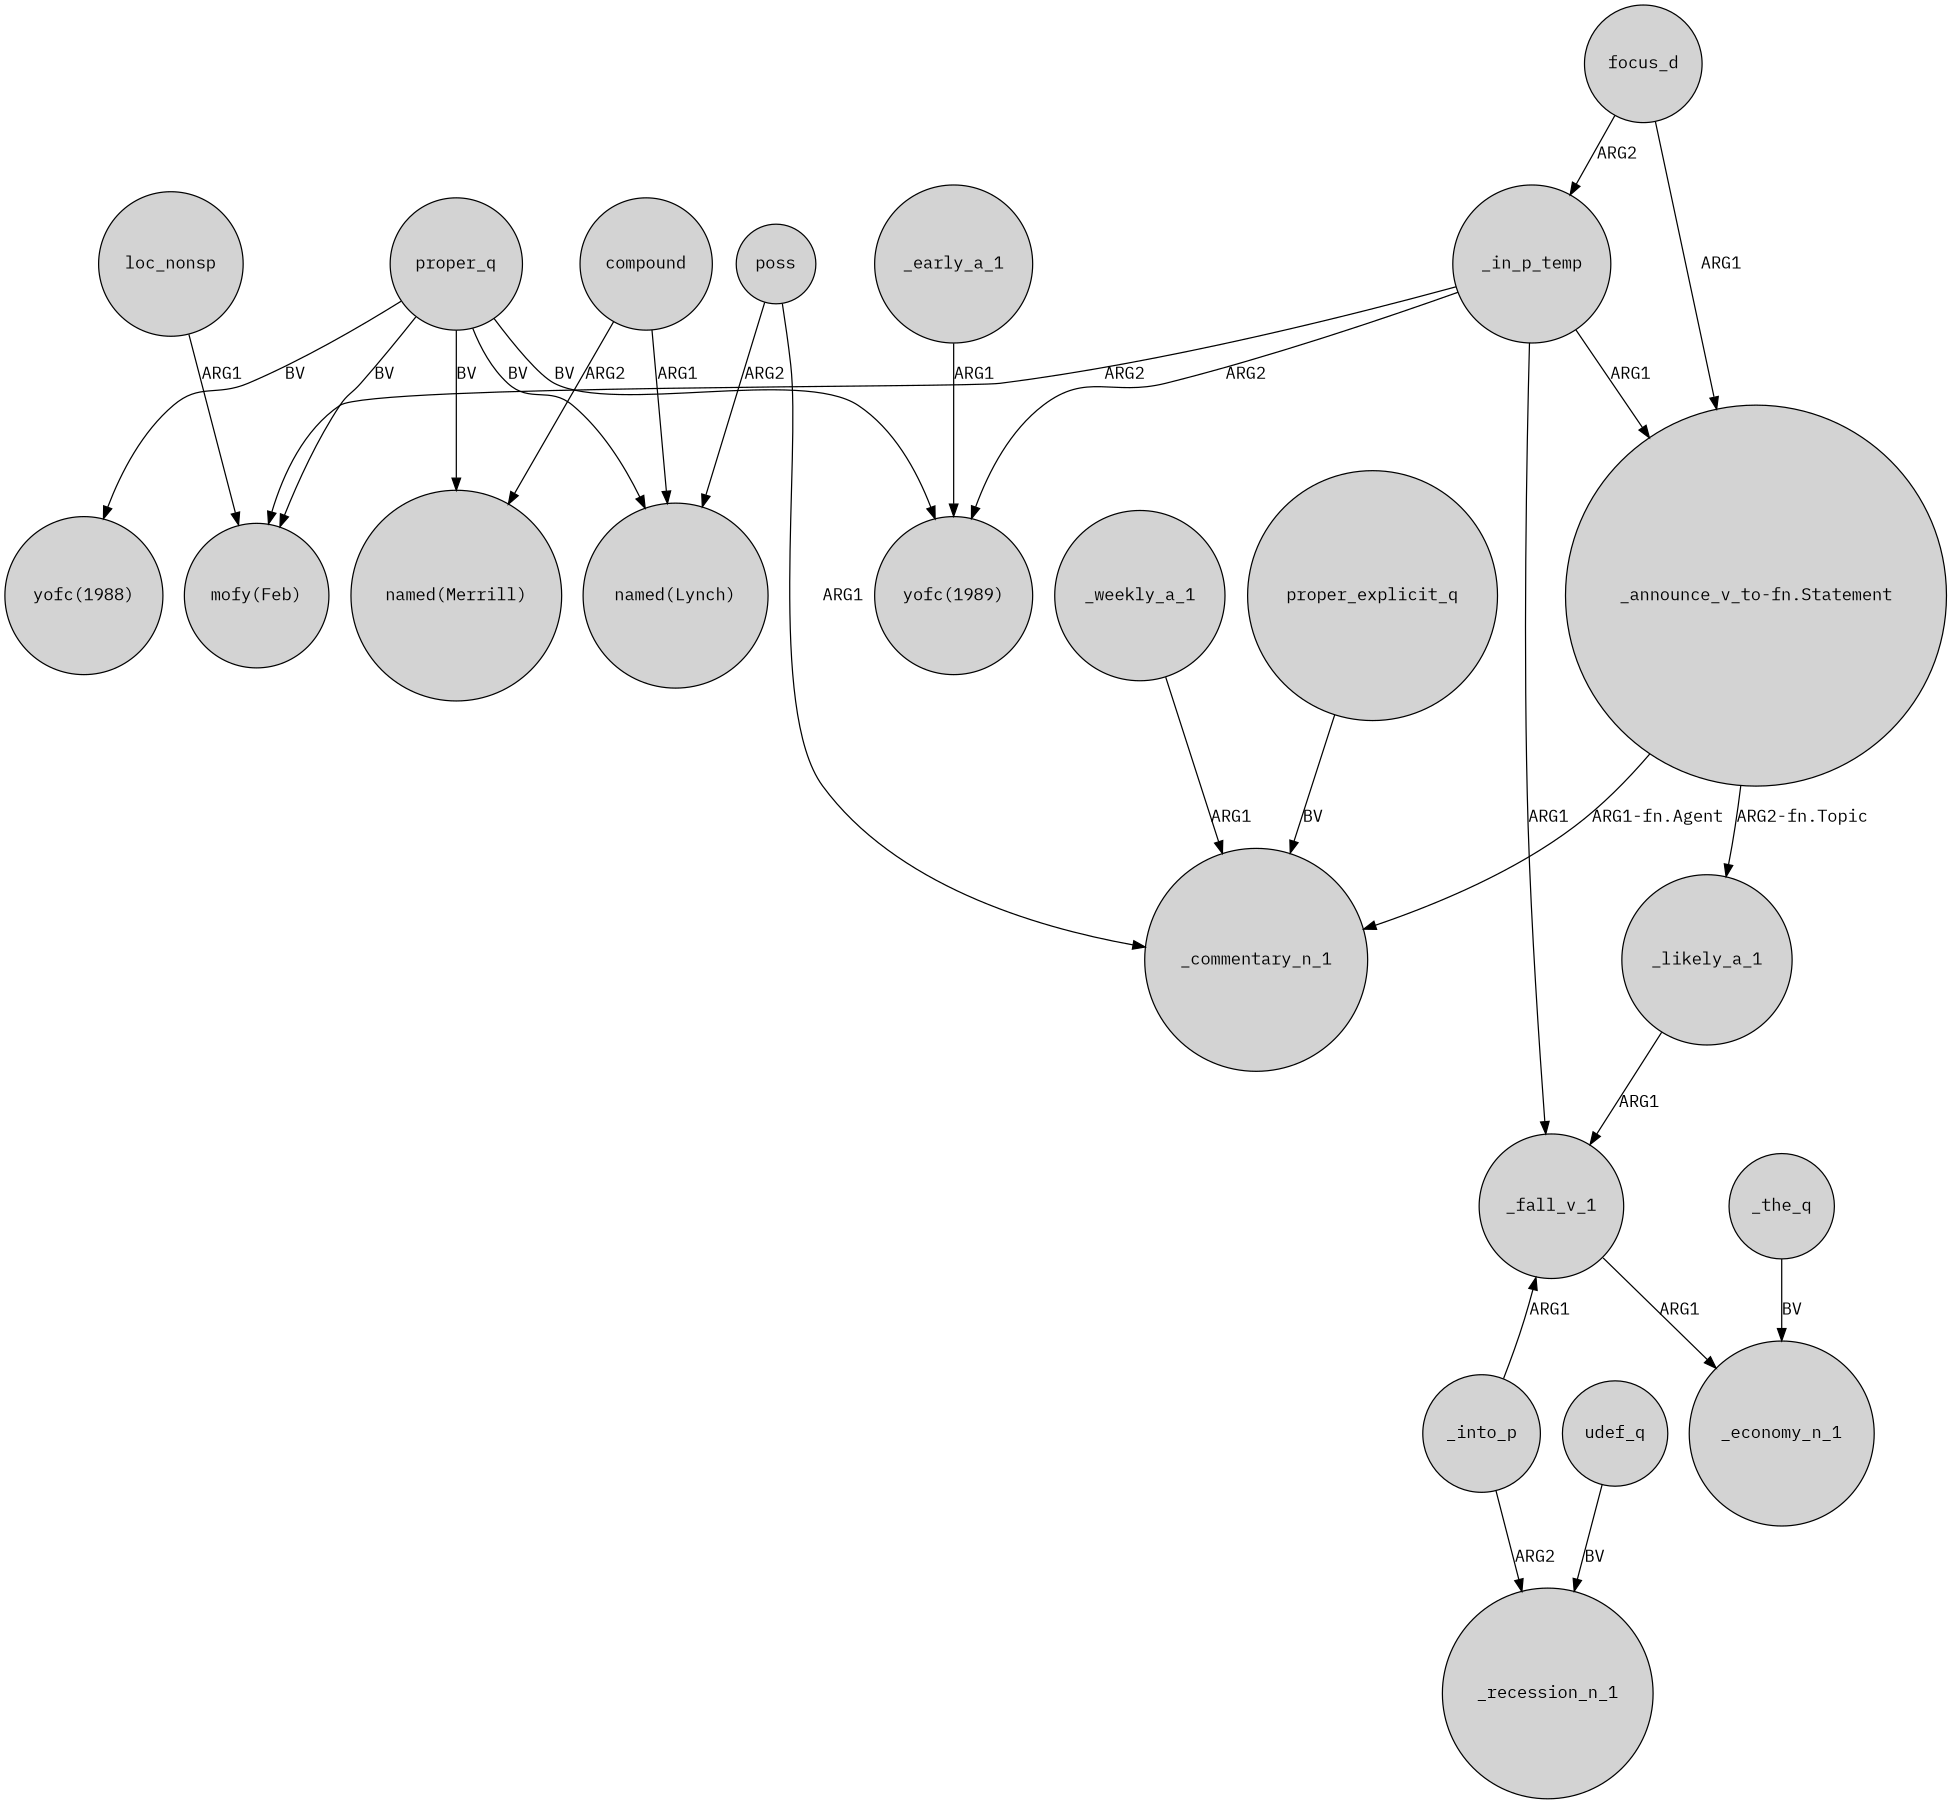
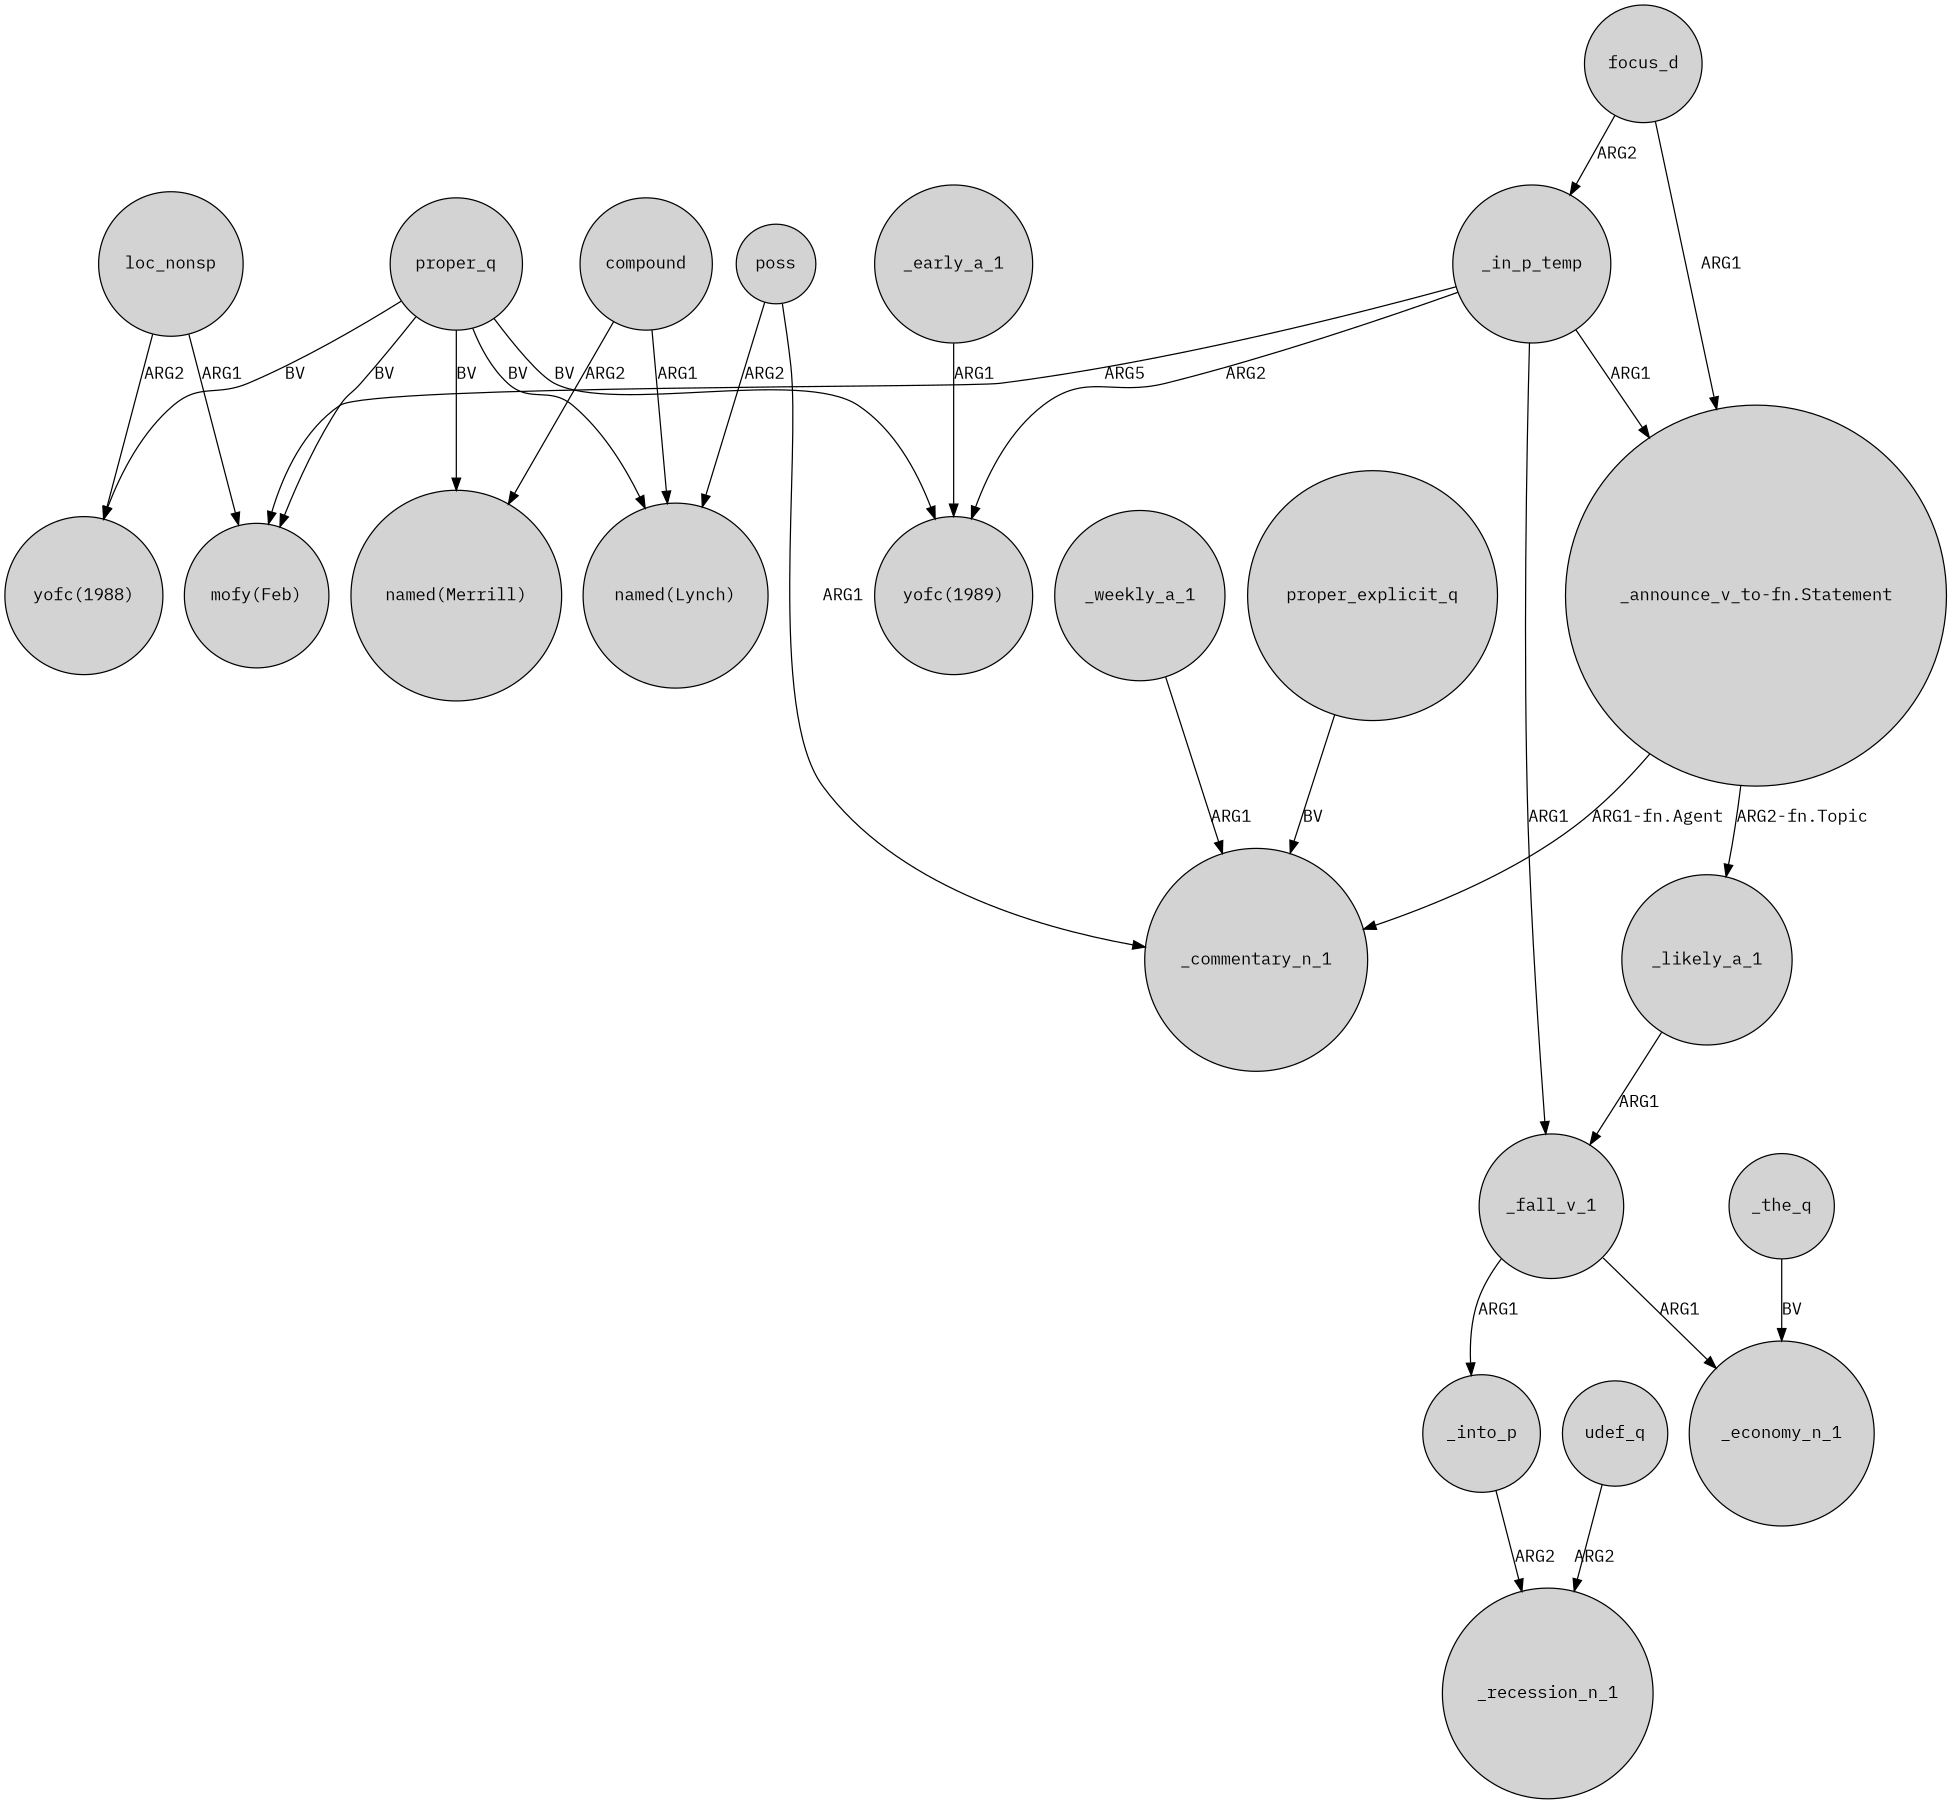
  digraph {
    fontname="IBM Plex Mono"
    node [fontname="IBM Plex Mono" shape=circle style=filled]
    edge [fontname="IBM Plex Mono"]
    _in_p_temp
    "yofc(1989)"
    "_announce_v_to-fn.Statement"
    _fall_v_1
    "mofy(Feb)"
    _likely_a_1
    _commentary_n_1
    _economy_n_1
    compound
    "named(Lynch)"
    "named(Merrill)"
    focus_d
    _into_p
    _recession_n_1
    proper_q
    "yofc(1988)"
    _the_q
    loc_nonsp
    _weekly_a_1
    n20 [label=proper_explicit_q]
    poss
    udef_q
    _early_a_1
    _in_p_temp -> "yofc(1989)" [label=ARG2]
    _in_p_temp -> "_announce_v_to-fn.Statement" [label=ARG1]
    _in_p_temp -> _fall_v_1 [label=ARG1]
-   _in_p_temp -> "mofy(Feb)" [label=ARG2]
+   _in_p_temp -> "mofy(Feb)" [label=ARG5]
    "_announce_v_to-fn.Statement" -> _likely_a_1 [label="ARG2-fn.Topic"]
    "_announce_v_to-fn.Statement" -> _commentary_n_1 [label="ARG1-fn.Agent"]
    _fall_v_1 -> _economy_n_1 [label=ARG1]
    _likely_a_1 -> _fall_v_1 [label=ARG1]
    compound -> "named(Lynch)" [label=ARG1]
    compound -> "named(Merrill)" [label=ARG2]
    focus_d -> _in_p_temp [label=ARG2]
    focus_d -> "_announce_v_to-fn.Statement" [label=ARG1]
-   _into_p -> _fall_v_1 [label=ARG1]
+   _fall_v_1 -> _into_p [label=ARG1]
    _into_p -> _recession_n_1 [label=ARG2]
    proper_q -> "yofc(1989)" [label=BV]
    proper_q -> "mofy(Feb)" [label=BV]
    proper_q -> "named(Lynch)" [label=BV]
    proper_q -> "named(Merrill)" [label=BV]
    proper_q -> "yofc(1988)" [label=BV]
    _the_q -> _economy_n_1 [label=BV]
    loc_nonsp -> "mofy(Feb)" [label=ARG1]
+   loc_nonsp -> "yofc(1988)" [label=ARG2]
    _weekly_a_1 -> _commentary_n_1 [label=ARG1]
    n20 -> _commentary_n_1 [label=BV]
    poss -> _commentary_n_1 [label=ARG1]
    poss -> "named(Lynch)" [label=ARG2]
-   udef_q -> _recession_n_1 [label=BV]
+   udef_q -> _recession_n_1 [label=ARG2]
    _early_a_1 -> "yofc(1989)" [label=ARG1]
  }
